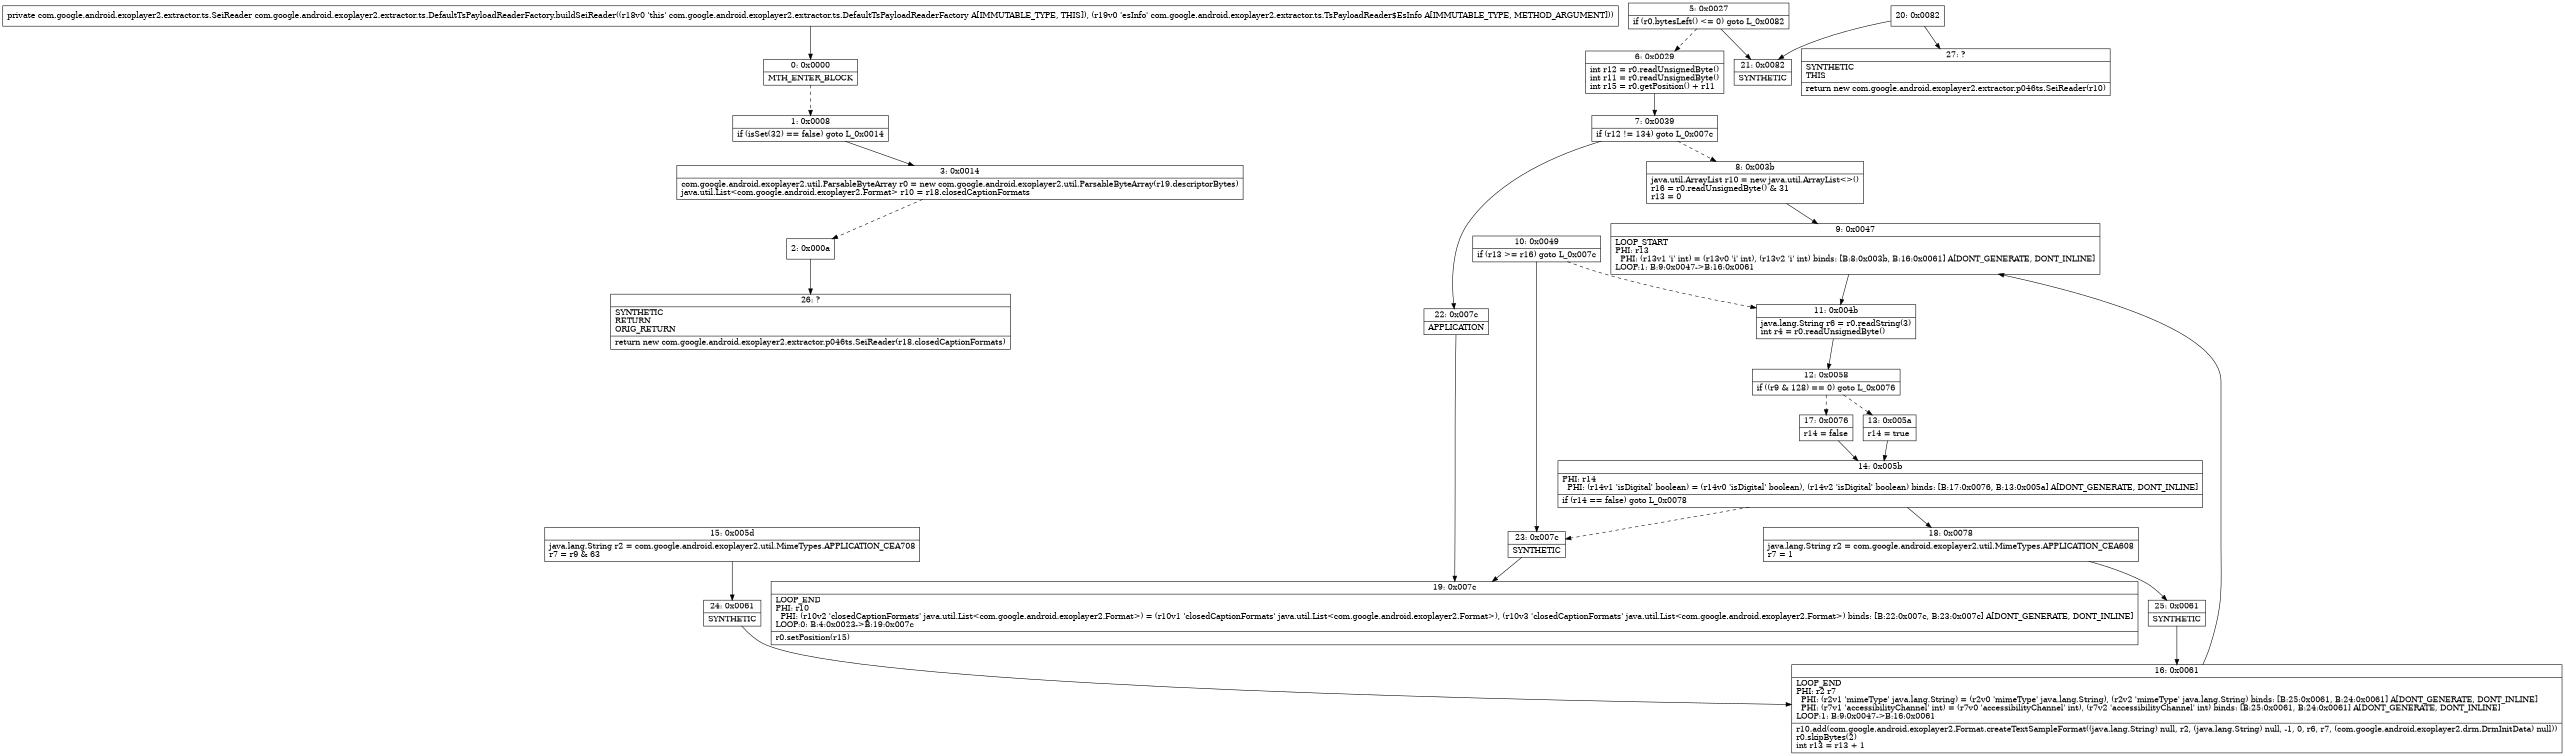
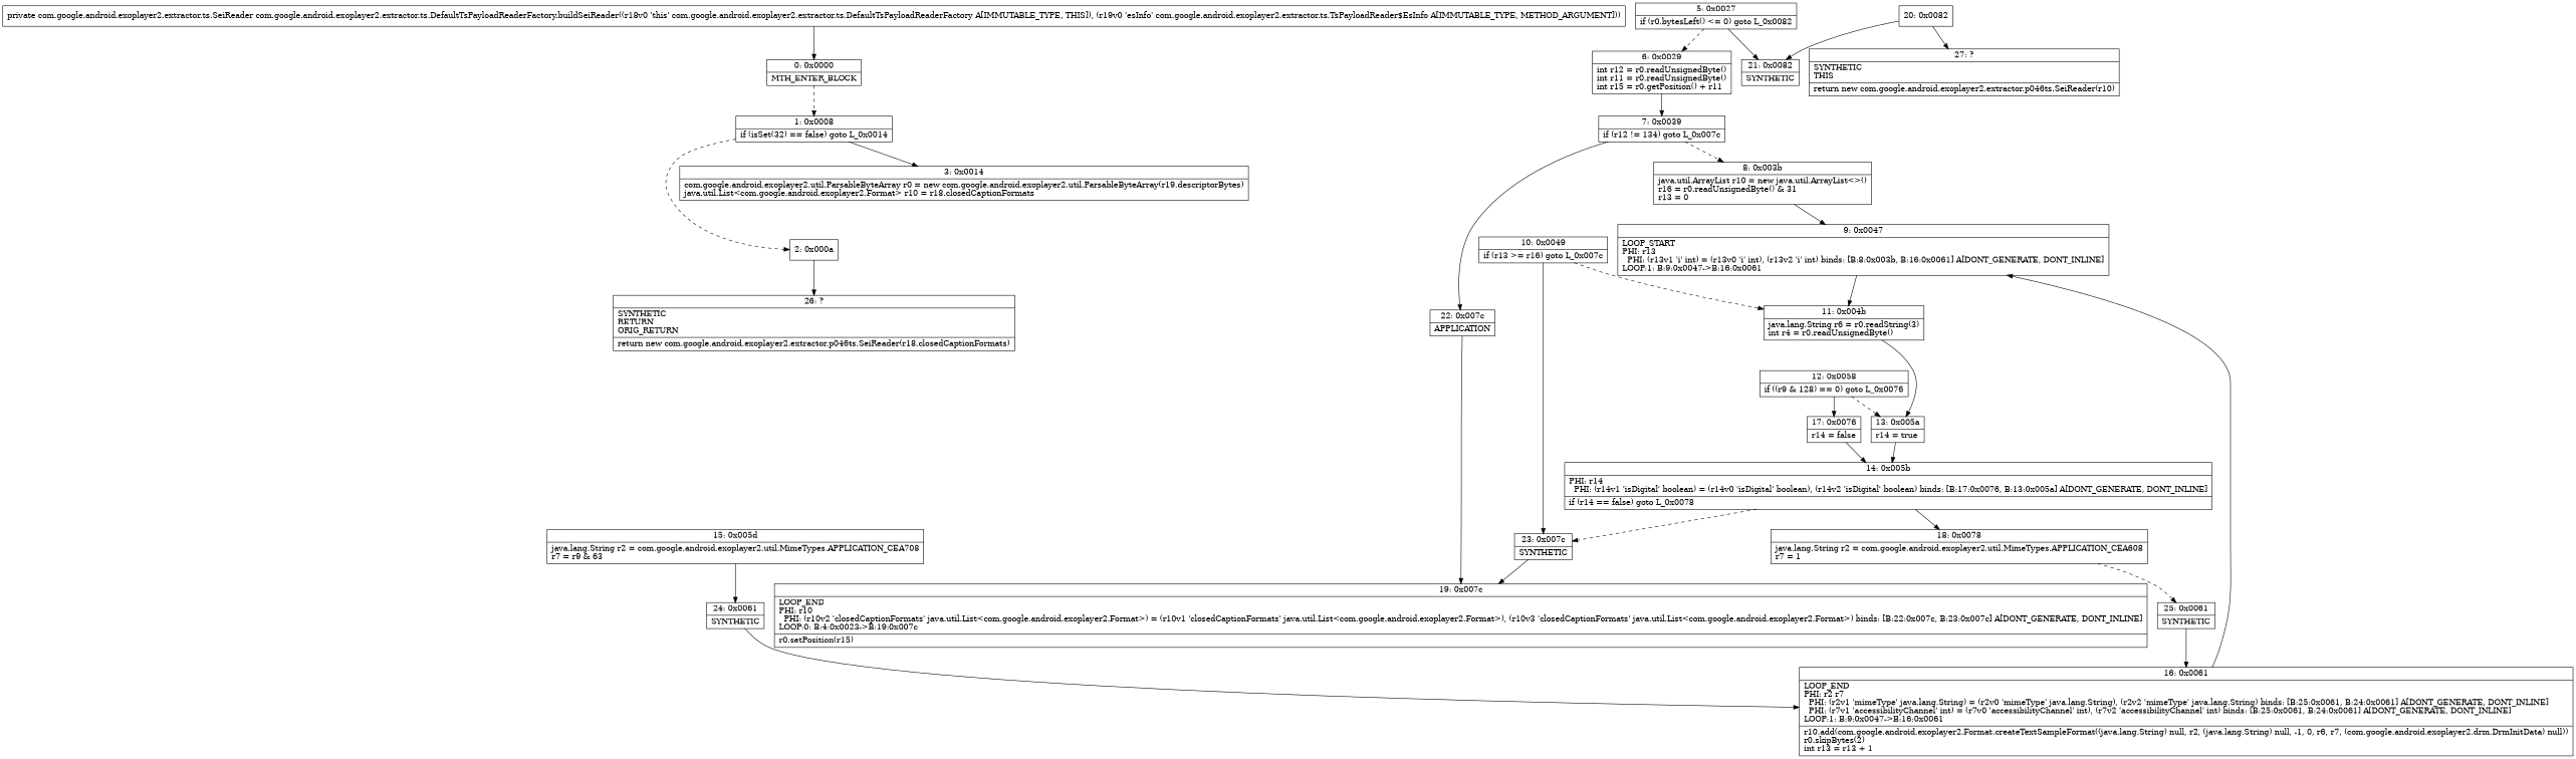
  digraph {
    node [shape=record]
    n1 [label="{0\:\ 0x0000|MTH_ENTER_BLOCK\l}"]
    n2 [label="{1\:\ 0x0008|if (isSet(32) == false) goto L_0x0014\l}"]
    n3 [label="{2\:\ 0x000a}"]
    n4 [label="{3\:\ 0x0014|com.google.android.exoplayer2.util.ParsableByteArray r0 = new com.google.android.exoplayer2.util.ParsableByteArray(r19.descriptorBytes)\ljava.util.List\<com.google.android.exoplayer2.Format\> r10 = r18.closedCaptionFormats\l}"]
    n5 [label="{26\:\ ?|SYNTHETIC\lRETURN\lORIG_RETURN\l|return new com.google.android.exoplayer2.extractor.p046ts.SeiReader(r18.closedCaptionFormats)\l}"]
    n6 [label="{5\:\ 0x0027|if (r0.bytesLeft() \<= 0) goto L_0x0082\l}"]
    n7 [label="{6\:\ 0x0029|int r12 = r0.readUnsignedByte()\lint r11 = r0.readUnsignedByte()\lint r15 = r0.getPosition() + r11\l}"]
    n8 [label="{21\:\ 0x0082|SYNTHETIC\l}"]
    n9 [label="{7\:\ 0x0039|if (r12 != 134) goto L_0x007c\l}"]
    n10 [label="{8\:\ 0x003b|java.util.ArrayList r10 = new java.util.ArrayList\<\>()\lr16 = r0.readUnsignedByte() & 31\lr13 = 0\l}"]
    n11 [label="{22\:\ 0x007c|APPLICATION\l}"]
    n12 [label="{9\:\ 0x0047|LOOP_START\lPHI: r13 \l  PHI: (r13v1 'i' int) = (r13v0 'i' int), (r13v2 'i' int) binds: [B:8:0x003b, B:16:0x0061] A[DONT_GENERATE, DONT_INLINE]\lLOOP:1: B:9:0x0047\-\>B:16:0x0061\l}"]
    n13 [label="{19\:\ 0x007c|LOOP_END\lPHI: r10 \l  PHI: (r10v2 'closedCaptionFormats' java.util.List\<com.google.android.exoplayer2.Format\>) = (r10v1 'closedCaptionFormats' java.util.List\<com.google.android.exoplayer2.Format\>), (r10v3 'closedCaptionFormats' java.util.List\<com.google.android.exoplayer2.Format\>) binds: [B:22:0x007c, B:23:0x007c] A[DONT_GENERATE, DONT_INLINE]\lLOOP:0: B:4:0x0023\-\>B:19:0x007c\l|r0.setPosition(r15)\l}"]
    n14 [label="{11\:\ 0x004b|java.lang.String r6 = r0.readString(3)\lint r4 = r0.readUnsignedByte()\l}"]
    n15 [label="{10\:\ 0x0049|if (r13 \>= r16) goto L_0x007c\l}"]
    n16 [label="{23\:\ 0x007c|SYNTHETIC\l}"]
    n17 [label="{12\:\ 0x0058|if ((r9 & 128) == 0) goto L_0x0076\l}"]
    n18 [label="{13\:\ 0x005a|r14 = true\l}"]
    n19 [label="{17\:\ 0x0076|r14 = false\l}"]
    n20 [label="{14\:\ 0x005b|PHI: r14 \l  PHI: (r14v1 'isDigital' boolean) = (r14v0 'isDigital' boolean), (r14v2 'isDigital' boolean) binds: [B:17:0x0076, B:13:0x005a] A[DONT_GENERATE, DONT_INLINE]\l|if (r14 == false) goto L_0x0078\l}"]
    n21 [label="{18\:\ 0x0078|java.lang.String r2 = com.google.android.exoplayer2.util.MimeTypes.APPLICATION_CEA608\lr7 = 1\l}"]
    n22 [label="{15\:\ 0x005d|java.lang.String r2 = com.google.android.exoplayer2.util.MimeTypes.APPLICATION_CEA708\lr7 = r9 & 63\l}"]
    n23 [label="{24\:\ 0x0061|SYNTHETIC\l}"]
    n24 [label="{25\:\ 0x0061|SYNTHETIC\l}"]
    n25 [label="{16\:\ 0x0061|LOOP_END\lPHI: r2 r7 \l  PHI: (r2v1 'mimeType' java.lang.String) = (r2v0 'mimeType' java.lang.String), (r2v2 'mimeType' java.lang.String) binds: [B:25:0x0061, B:24:0x0061] A[DONT_GENERATE, DONT_INLINE]\l  PHI: (r7v1 'accessibilityChannel' int) = (r7v0 'accessibilityChannel' int), (r7v2 'accessibilityChannel' int) binds: [B:25:0x0061, B:24:0x0061] A[DONT_GENERATE, DONT_INLINE]\lLOOP:1: B:9:0x0047\-\>B:16:0x0061\l|r10.add(com.google.android.exoplayer2.Format.createTextSampleFormat((java.lang.String) null, r2, (java.lang.String) null, \-1, 0, r6, r7, (com.google.android.exoplayer2.drm.DrmInitData) null))\lr0.skipBytes(2)\lint r13 = r13 + 1\l}"]
    n26 [label="{20\:\ 0x0082}"]
    n27 [label="{27\:\ ?|SYNTHETIC\lTHIS\l|return new com.google.android.exoplayer2.extractor.p046ts.SeiReader(r10)\l}"]
    n28 [label="{private com.google.android.exoplayer2.extractor.ts.SeiReader com.google.android.exoplayer2.extractor.ts.DefaultTsPayloadReaderFactory.buildSeiReader((r18v0 'this' com.google.android.exoplayer2.extractor.ts.DefaultTsPayloadReaderFactory A[IMMUTABLE_TYPE, THIS]), (r19v0 'esInfo' com.google.android.exoplayer2.extractor.ts.TsPayloadReader$EsInfo A[IMMUTABLE_TYPE, METHOD_ARGUMENT])) }"]
    n1 -> n2 [style=dashed]
-   n4 -> n3 [style=dashed]
+   n2 -> n3 [style=dashed]
    n2 -> n4
    n3 -> n5
    n6 -> n7 [style=dashed]
    n6 -> n8
    n7 -> n9
    n9 -> n10 [style=dashed]
    n9 -> n11
    n10 -> n12
    n11 -> n13
    n12 -> n14
-   n14 -> n17
+   n14 -> n18
    n15 -> n14 [style=dashed]
    n15 -> n16
    n16 -> n13
    n17 -> n18 [style=dashed]
-   n17 -> n19 [style=dashed]
+   n17 -> n19
    n18 -> n20
    n19 -> n20
    n20 -> n16 [style=dashed]
    n20 -> n21
-   n21 -> n24
+   n21 -> n24 [style=dashed]
    n22 -> n23
    n23 -> n25
    n24 -> n25
    n25 -> n12
    n26 -> n8
    n26 -> n27
    n28 -> n1
  }
